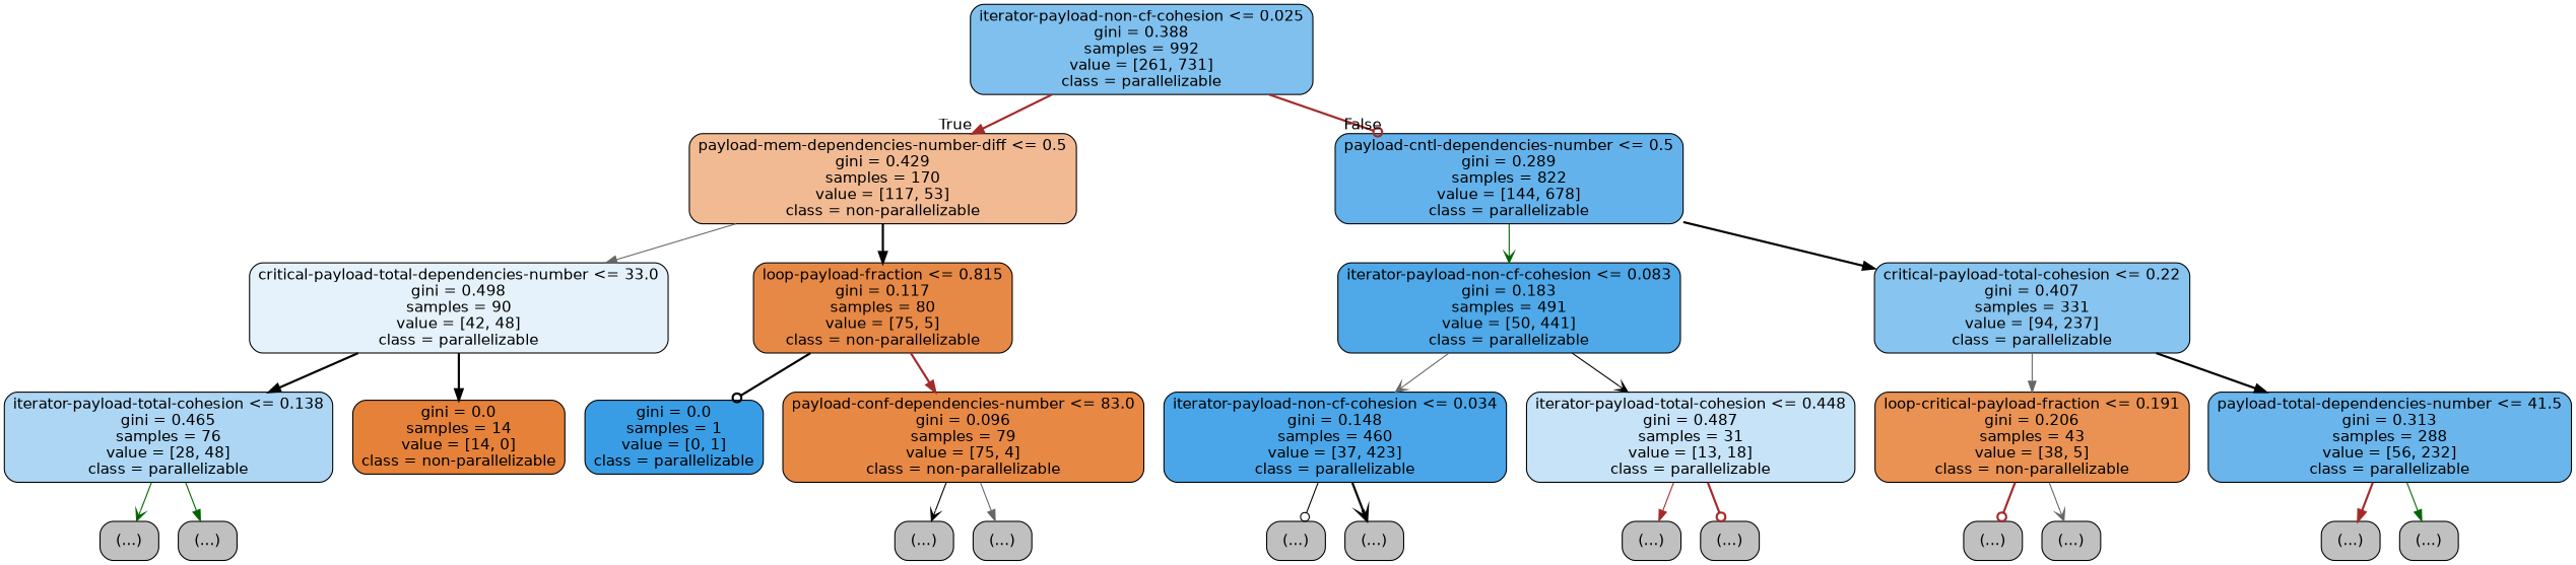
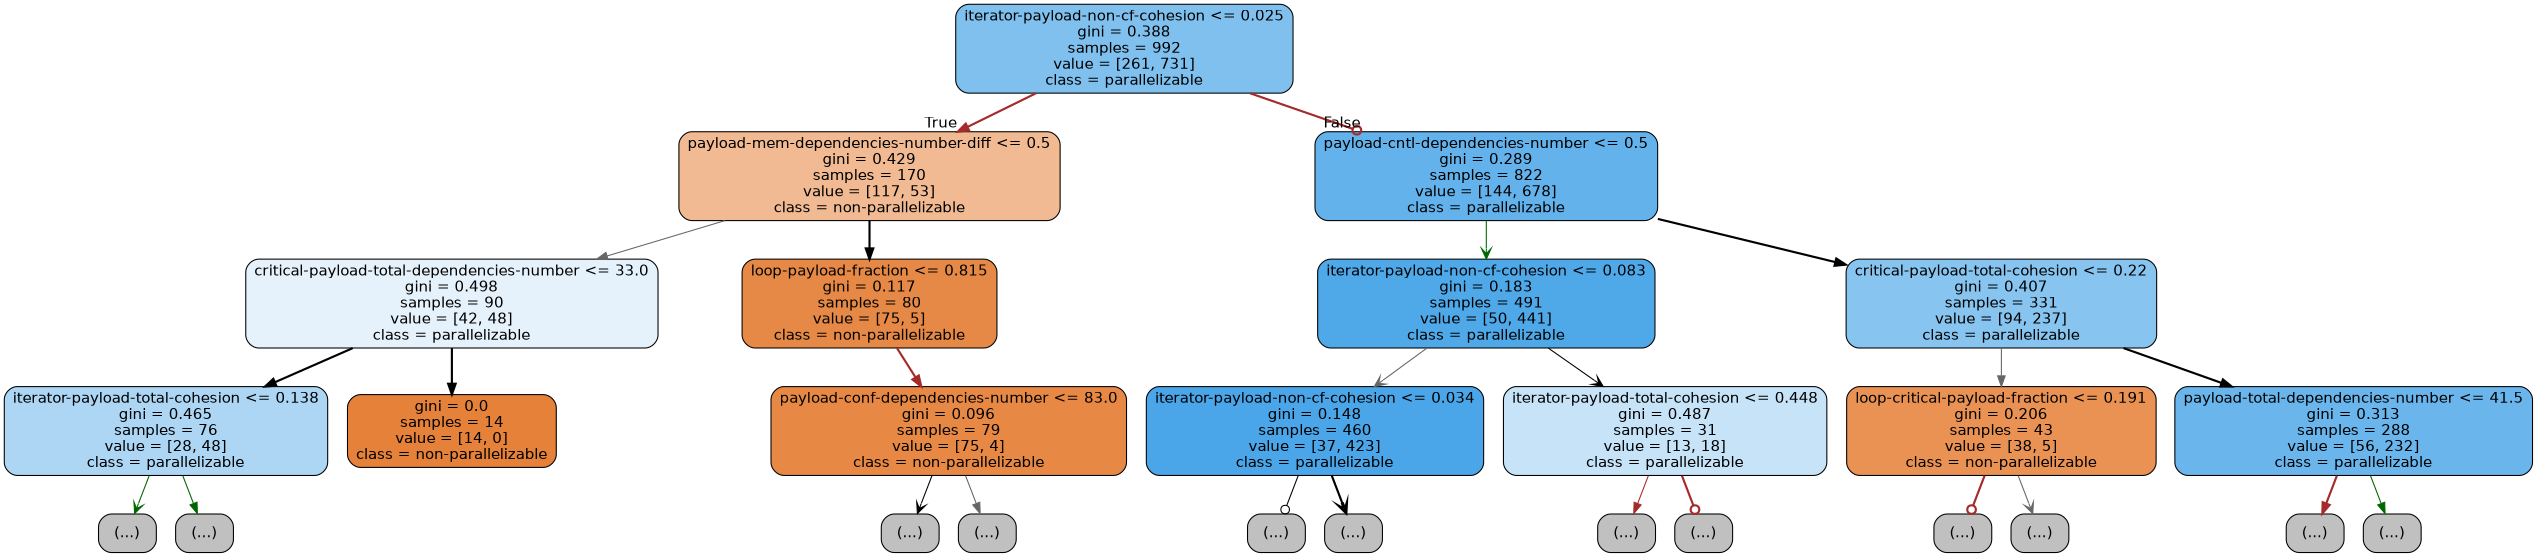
  digraph {
    node [color=black fillcolor="#C0C0C0" fontname=helvetica shape=box style="filled, rounded"]
    edge [fontname=helvetica color=black style=bold arrowhead=normal]
    n1 [fillcolor="#399de5a4" label="iterator-payload-non-cf-cohesion <= 0.025\ngini = 0.388\nsamples = 992\nvalue = [261, 731]\nclass = parallelizable"]
    n2 [fillcolor="#e581398b" label="payload-mem-dependencies-number-diff <= 0.5\ngini = 0.429\nsamples = 170\nvalue = [117, 53]\nclass = non-parallelizable"]
    n3 [fillcolor="#399de5c9" label="payload-cntl-dependencies-number <= 0.5\ngini = 0.289\nsamples = 822\nvalue = [144, 678]\nclass = parallelizable"]
    n4 [fillcolor="#399de520" label="critical-payload-total-dependencies-number <= 33.0\ngini = 0.498\nsamples = 90\nvalue = [42, 48]\nclass = parallelizable"]
    n5 [fillcolor="#e58139ee" label="loop-payload-fraction <= 0.815\ngini = 0.117\nsamples = 80\nvalue = [75, 5]\nclass = non-parallelizable"]
    n6 [fillcolor="#399de56a" label="iterator-payload-total-cohesion <= 0.138\ngini = 0.465\nsamples = 76\nvalue = [28, 48]\nclass = parallelizable"]
    n7 [fillcolor="#e58139ff" label="gini = 0.0\nsamples = 14\nvalue = [14, 0]\nclass = non-parallelizable"]
    n8 [label="(...)"]
    n9 [label="(...)"]
-   n10 [fillcolor="#399de5ff" label="gini = 0.0\nsamples = 1\nvalue = [0, 1]\nclass = parallelizable"]
    n11 [fillcolor="#e58139f1" label="payload-conf-dependencies-number <= 83.0\ngini = 0.096\nsamples = 79\nvalue = [75, 4]\nclass = non-parallelizable"]
    n12 [label="(...)"]
    n13 [label="(...)"]
    n14 [fillcolor="#399de5e2" label="iterator-payload-non-cf-cohesion <= 0.083\ngini = 0.183\nsamples = 491\nvalue = [50, 441]\nclass = parallelizable"]
    n15 [fillcolor="#399de59a" label="critical-payload-total-cohesion <= 0.22\ngini = 0.407\nsamples = 331\nvalue = [94, 237]\nclass = parallelizable"]
    n16 [fillcolor="#399de5e9" label="iterator-payload-non-cf-cohesion <= 0.034\ngini = 0.148\nsamples = 460\nvalue = [37, 423]\nclass = parallelizable"]
    n17 [fillcolor="#399de547" label="iterator-payload-total-cohesion <= 0.448\ngini = 0.487\nsamples = 31\nvalue = [13, 18]\nclass = parallelizable"]
    n18 [label="(...)"]
    n19 [label="(...)"]
    n20 [label="(...)"]
    n21 [label="(...)"]
    n22 [fillcolor="#e58139dd" label="loop-critical-payload-fraction <= 0.191\ngini = 0.206\nsamples = 43\nvalue = [38, 5]\nclass = non-parallelizable"]
    n23 [fillcolor="#399de5c1" label="payload-total-dependencies-number <= 41.5\ngini = 0.313\nsamples = 288\nvalue = [56, 232]\nclass = parallelizable"]
    n24 [label="(...)"]
    n25 [label="(...)"]
    n26 [label="(...)"]
    n27 [label="(...)"]
    n1 -> n2 [headlabel=True labelangle=45 labeldistance=2.5 color=brown]
    n1 -> n3 [headlabel=False labelangle=-45 labeldistance=2.5 color=brown arrowhead=odot]
    n2 -> n4 [color=gray40 style=solid]
    n2 -> n5
    n3 -> n14 [color=darkgreen style=solid arrowhead=vee]
    n3 -> n15
    n4 -> n6
    n4 -> n7
-   n5 -> n10 [arrowhead=odot]
    n5 -> n11 [color=brown]
    n6 -> n8 [color=darkgreen style=solid arrowhead=vee]
    n6 -> n9 [color=darkgreen style=solid]
    n11 -> n12 [style=solid arrowhead=vee]
    n11 -> n13 [color=gray40 style=solid]
    n14 -> n16 [color=gray40 style=solid arrowhead=vee]
    n14 -> n17 [style=solid arrowhead=vee]
    n15 -> n22 [color=gray40 style=solid]
    n15 -> n23
    n16 -> n18 [style=solid arrowhead=odot]
    n16 -> n19 [arrowhead=vee]
    n17 -> n20 [color=brown style=solid]
    n17 -> n21 [color=brown arrowhead=odot]
    n22 -> n24 [color=brown arrowhead=odot]
    n22 -> n25 [color=gray40 style=solid arrowhead=vee]
    n23 -> n26 [color=brown]
    n23 -> n27 [color=darkgreen style=solid]
  }
